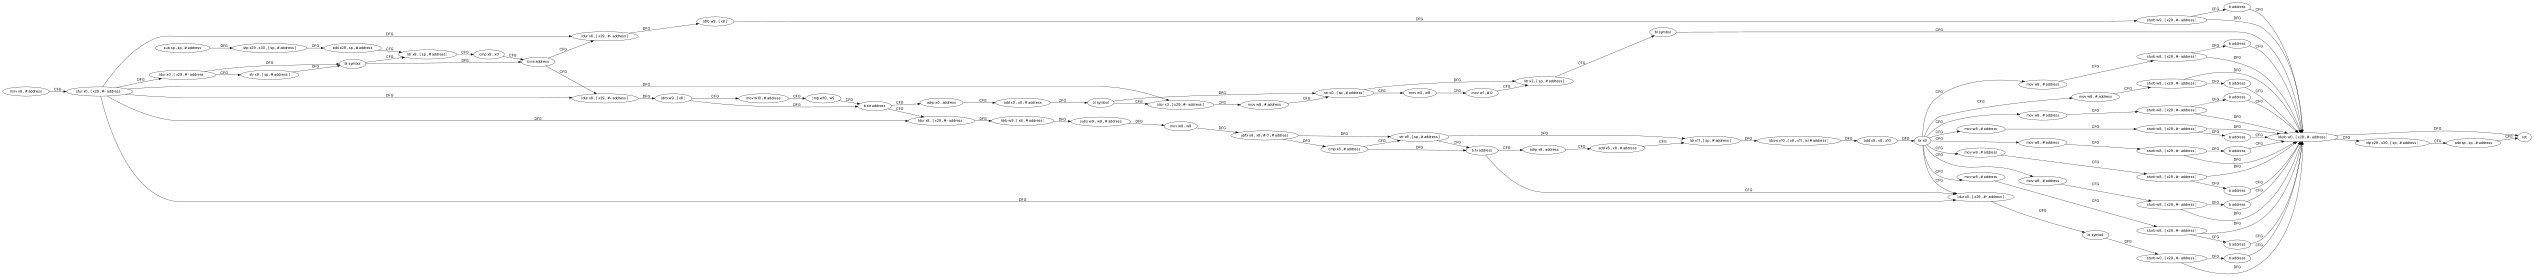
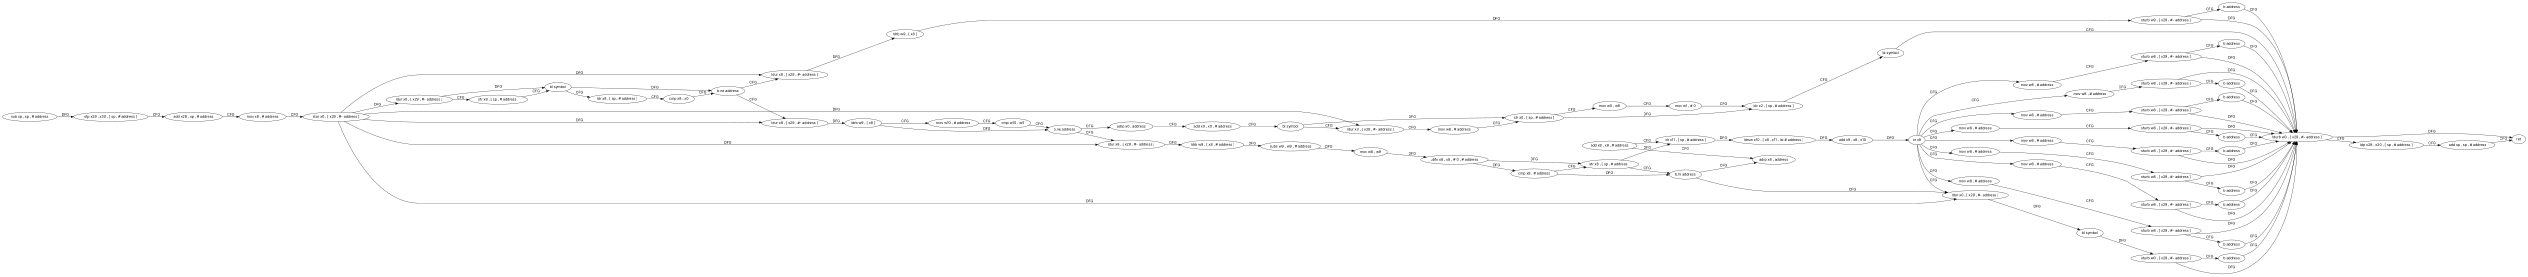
  digraph {
    fontname=Inter
    rankdir=LR
    node [fontname=Inter]
    edge [fontname=Inter]
    n1 [label="sub sp , sp , # address"]
    n2 [label="stp x29 , x30 , [ sp , # address ]"]
    n3 [label="add x29 , sp , # address"]
    n4 [label="mov x8 , # address"]
    n5 [label="stur x0 , [ x29 , #- address ]"]
    n6 [label="ldur x0 , [ x29 , #- address ]"]
    n7 [label="ldur x8 , [ x29 , #- address ]"]
    n8 [label="ldur x8 , [ x29 , #- address ]"]
    n9 [label="ldur x8 , [ x29 , #- address ]"]
    n10 [label="ldur x3 , [ x29 , #- address ]"]
    n11 [label="ldur x0 , [ x29 , #- address ]"]
    n12 [label="str x8 , [ sp , # address ]"]
    n13 [label="bl symbol"]
    n14 [label="ldrb w9 , [ x8 ]"]
    n15 [label="ldrb w9 , [ x8 ]"]
    n16 [label="ldrb w9 , [ x8 , # address ]"]
    n17 [label="mov w8 , # address"]
    n18 [label="bl symbol"]
    n19 [label="ldr x8 , [ sp , # address ]"]
    n20 [label="b.ne address"]
    n21 [label="cmp x8 , x0"]
    n22 [label="mov w10 , # address"]
    n23 [label="b.ne address"]
    n24 [label="sturb w9 , [ x29 , #- address ]"]
    n25 [label="cmp w10 , w9"]
    n26 [label="adrp x0 , address"]
    n27 [label="add x0 , x0 , # address"]
    n28 [label="bl symbol"]
    n29 [label="subs w9 , w9 , # address"]
    n30 [label="b address"]
    n31 [label="ldurb w0 , [ x29 , #- address ]"]
    n32 [label="ldp x29 , x30 , [ sp , # address ]"]
    n33 [label=ret]
    n34 [label="add sp , sp , # address"]
    n35 [label="str x0 , [ sp , # address ]"]
    n36 [label="mov w0 , w8"]
    n37 [label="ldr x2 , [ sp , # address ]"]
    n38 [label="mov w1 , # 0"]
    n39 [label="bl symbol"]
    n40 [label="mov w8 , w9"]
    n41 [label="ubfx x8 , x8 , # 0 , # address"]
    n42 [label="cmp x8 , # address"]
    n43 [label="str x8 , [ sp , # address ]"]
    n44 [label="b.hi address"]
    n45 [label="ldr x11 , [ sp , # address ]"]
    n46 [label="adrp x8 , address"]
    n47 [label="ldrsw x10 , [ x8 , x11 , lsl # address ]"]
    n48 [label="add x8 , x8 , # address"]
    n49 [label="sturb w0 , [ x29 , #- address ]"]
    n50 [label="b address"]
    n51 [label="add x9 , x8 , x10"]
    n52 [label="br x9"]
    n53 [label="mov w8 , # address"]
    n54 [label="mov w8 , # address"]
    n55 [label="mov w8 , # address"]
    n56 [label="mov w8 , # address"]
    n57 [label="mov w8 , # address"]
    n58 [label="mov w8 , # address"]
    n59 [label="mov w8 , # address"]
    n60 [label="mov w8 , # address"]
    n61 [label="sturb w8 , [ x29 , #- address ]"]
    n62 [label="sturb w8 , [ x29 , #- address ]"]
    n63 [label="sturb w8 , [ x29 , #- address ]"]
    n64 [label="sturb w8 , [ x29 , #- address ]"]
    n65 [label="sturb w8 , [ x29 , #- address ]"]
    n66 [label="sturb w8 , [ x29 , #- address ]"]
    n67 [label="sturb w8 , [ x29 , #- address ]"]
    n68 [label="sturb w8 , [ x29 , #- address ]"]
    n69 [label="b address"]
    n70 [label="b address"]
    n71 [label="b address"]
    n72 [label="b address"]
    n73 [label="b address"]
    n74 [label="b address"]
    n75 [label="b address"]
    n76 [label="b address"]
    n1 -> n2 [label=DFG]
    n2 -> n3 [label=CFG]
-   n3 -> n19 [label=CFG]
+   n3 -> n4 [label=CFG]
    n4 -> n5 [label=CFG]
    n5 -> n6 [label=DFG]
    n5 -> n7 [label=DFG]
    n5 -> n8 [label=DFG]
    n5 -> n9 [label=DFG]
    n5 -> n10 [label=DFG]
    n5 -> n11 [label=DFG]
    n6 -> n12 [label=CFG]
    n6 -> n13 [label=DFG]
    n7 -> n14 [label=DFG]
    n8 -> n15 [label=DFG]
    n9 -> n16 [label=DFG]
    n10 -> n17 [label=CFG]
    n11 -> n18 [label=DFG]
    n12 -> n13 [label=CFG]
    n13 -> n19 [label=CFG]
    n13 -> n20 [label=DFG]
    n14 -> n22 [label=CFG]
    n14 -> n23 [label=DFG]
    n15 -> n24 [label=DFG]
    n16 -> n29 [label=DFG]
    n17 -> n35 [label=CFG]
    n18 -> n49 [label=DFG]
    n19 -> n21 [label=CFG]
    n20 -> n7 [label=CFG]
    n20 -> n8 [label=CFG]
    n21 -> n20 [label=CFG]
    n22 -> n25 [label=CFG]
    n23 -> n9 [label=CFG]
    n23 -> n26 [label=CFG]
    n24 -> n30 [label=CFG]
    n24 -> n31 [label=DFG]
    n25 -> n23 [label=CFG]
    n26 -> n27 [label=CFG]
    n27 -> n28 [label=CFG]
    n28 -> n10 [label=CFG]
    n28 -> n35 [label=DFG]
    n29 -> n40 [label=DFG]
    n30 -> n31 [label=CFG]
    n31 -> n32 [label=CFG]
    n31 -> n33 [label=DFG]
    n32 -> n34 [label=CFG]
    n34 -> n33 [label=CFG]
    n35 -> n36 [label=CFG]
    n35 -> n37 [label=DFG]
    n36 -> n38 [label=CFG]
    n37 -> n39 [label=CFG]
    n38 -> n37 [label=CFG]
    n39 -> n31 [label=CFG]
    n40 -> n41 [label=DFG]
    n41 -> n42 [label=DFG]
    n41 -> n43 [label=DFG]
    n42 -> n43 [label=CFG]
    n42 -> n44 [label=DFG]
    n43 -> n44 [label=CFG]
    n43 -> n45 [label=DFG]
    n44 -> n11 [label=CFG]
    n44 -> n46 [label=CFG]
    n45 -> n47 [label=DFG]
-   n46 -> n48 [label=CFG]
+   n48 -> n46 [label=CFG]
    n47 -> n51 [label=DFG]
    n48 -> n45 [label=CFG]
    n49 -> n31 [label=DFG]
    n49 -> n50 [label=CFG]
    n50 -> n31 [label=CFG]
    n51 -> n52 [label=DFG]
    n52 -> n11 [label=CFG]
    n52 -> n53 [label=CFG]
    n52 -> n54 [label=CFG]
    n52 -> n55 [label=CFG]
    n52 -> n56 [label=CFG]
    n52 -> n57 [label=CFG]
    n52 -> n58 [label=CFG]
    n52 -> n59 [label=CFG]
    n52 -> n60 [label=CFG]
    n53 -> n61 [label=CFG]
    n54 -> n62 [label=CFG]
    n55 -> n63 [label=CFG]
    n56 -> n64 [label=CFG]
    n57 -> n65 [label=CFG]
    n58 -> n66 [label=CFG]
    n59 -> n67 [label=CFG]
    n60 -> n68 [label=CFG]
    n61 -> n31 [label=DFG]
    n61 -> n69 [label=CFG]
    n62 -> n31 [label=DFG]
    n62 -> n70 [label=CFG]
    n63 -> n31 [label=DFG]
    n63 -> n71 [label=CFG]
    n64 -> n31 [label=DFG]
    n64 -> n72 [label=CFG]
    n65 -> n31 [label=DFG]
    n65 -> n73 [label=CFG]
    n66 -> n31 [label=DFG]
    n66 -> n74 [label=CFG]
    n67 -> n31 [label=DFG]
    n67 -> n75 [label=CFG]
    n68 -> n31 [label=DFG]
    n68 -> n76 [label=CFG]
    n69 -> n31 [label=CFG]
    n70 -> n31 [label=CFG]
    n71 -> n31 [label=CFG]
    n72 -> n31 [label=CFG]
    n73 -> n31 [label=CFG]
    n74 -> n31 [label=CFG]
    n75 -> n31 [label=CFG]
    n76 -> n31 [label=CFG]
  }
